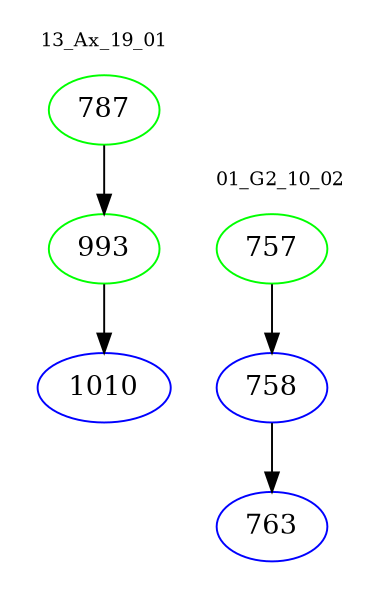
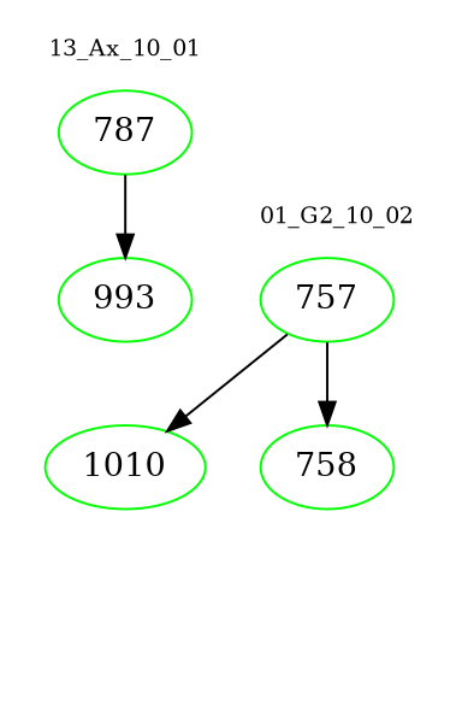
  digraph {
    node [color=green]
    edge [color=black]
    n1 [label=787]
    n2 [label=993]
-   n3 [color=blue label=1010]
+   n3 [label=1010]
    n4 [label=757]
-   n5 [color=blue label=758]
-   n6 [color=blue label=763]
+   n5 [label=758]
    subgraph cluster_1 {
      color=white
      fontsize=10
-     label="13_Ax_19_01"
+     label="13_Ax_10_01"
      n1
      n2
      n3
    }
    subgraph cluster_2 {
      color=white
      fontsize=10
      label="01_G2_10_02"
      n4
      n5
-     n6
    }
    n1 -> n2
-   n2 -> n3
+   n4 -> n3
    n4 -> n5
-   n5 -> n6
  }
